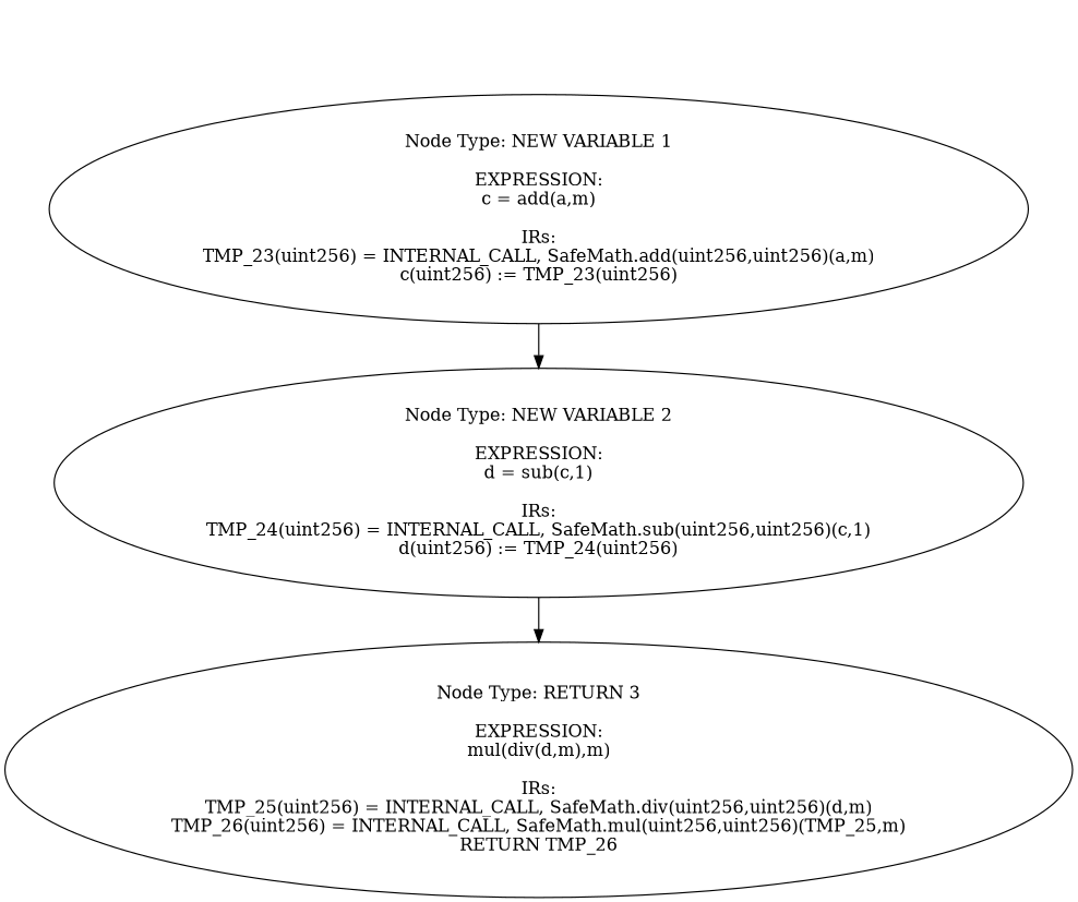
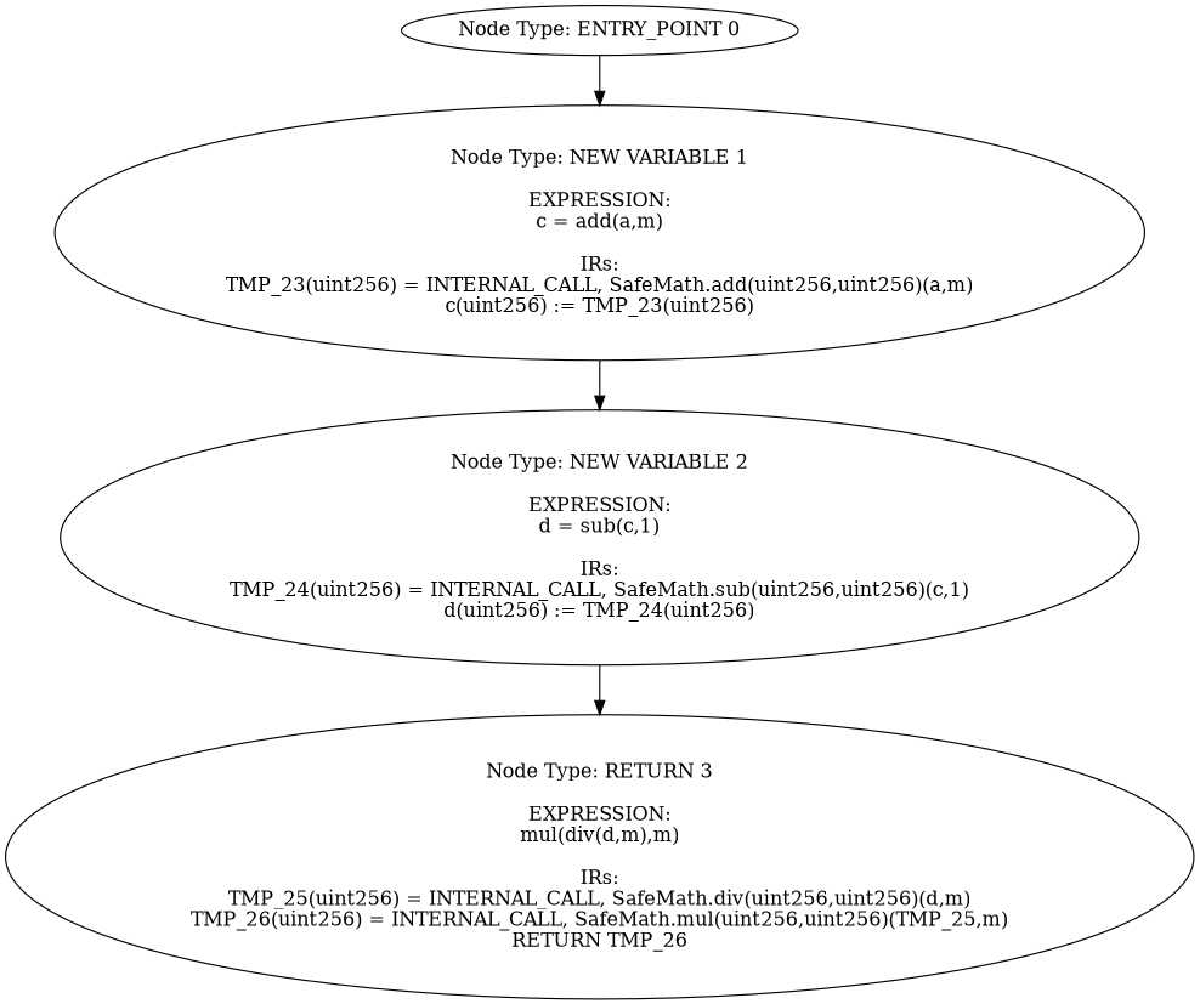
  digraph {
+   n1 [label="Node Type: ENTRY_POINT 0\n"]
    n2 [label="Node Type: NEW VARIABLE 1\n\nEXPRESSION:\nc = add(a,m)\n\nIRs:\nTMP_23(uint256) = INTERNAL_CALL, SafeMath.add(uint256,uint256)(a,m)\nc(uint256) := TMP_23(uint256)"]
    n3 [label="Node Type: NEW VARIABLE 2\n\nEXPRESSION:\nd = sub(c,1)\n\nIRs:\nTMP_24(uint256) = INTERNAL_CALL, SafeMath.sub(uint256,uint256)(c,1)\nd(uint256) := TMP_24(uint256)"]
    n4 [label="Node Type: RETURN 3\n\nEXPRESSION:\nmul(div(d,m),m)\n\nIRs:\nTMP_25(uint256) = INTERNAL_CALL, SafeMath.div(uint256,uint256)(d,m)\nTMP_26(uint256) = INTERNAL_CALL, SafeMath.mul(uint256,uint256)(TMP_25,m)\nRETURN TMP_26"]
+   n1 -> n2
    n2 -> n3
    n3 -> n4
  }
